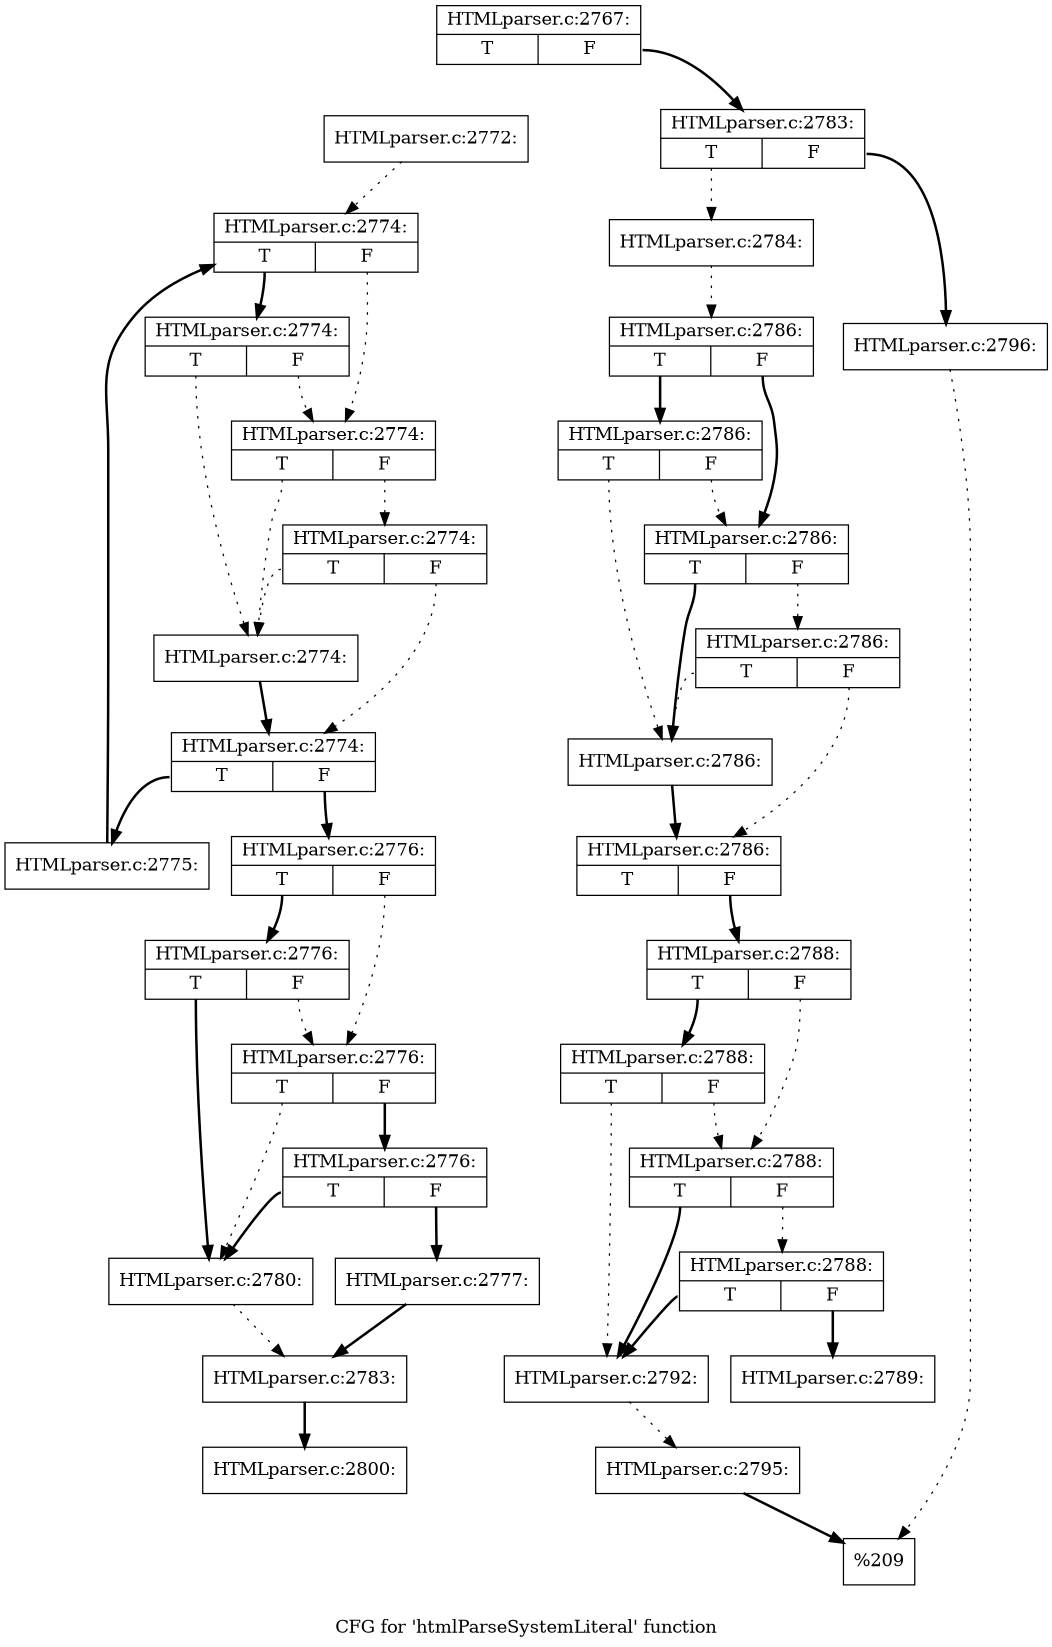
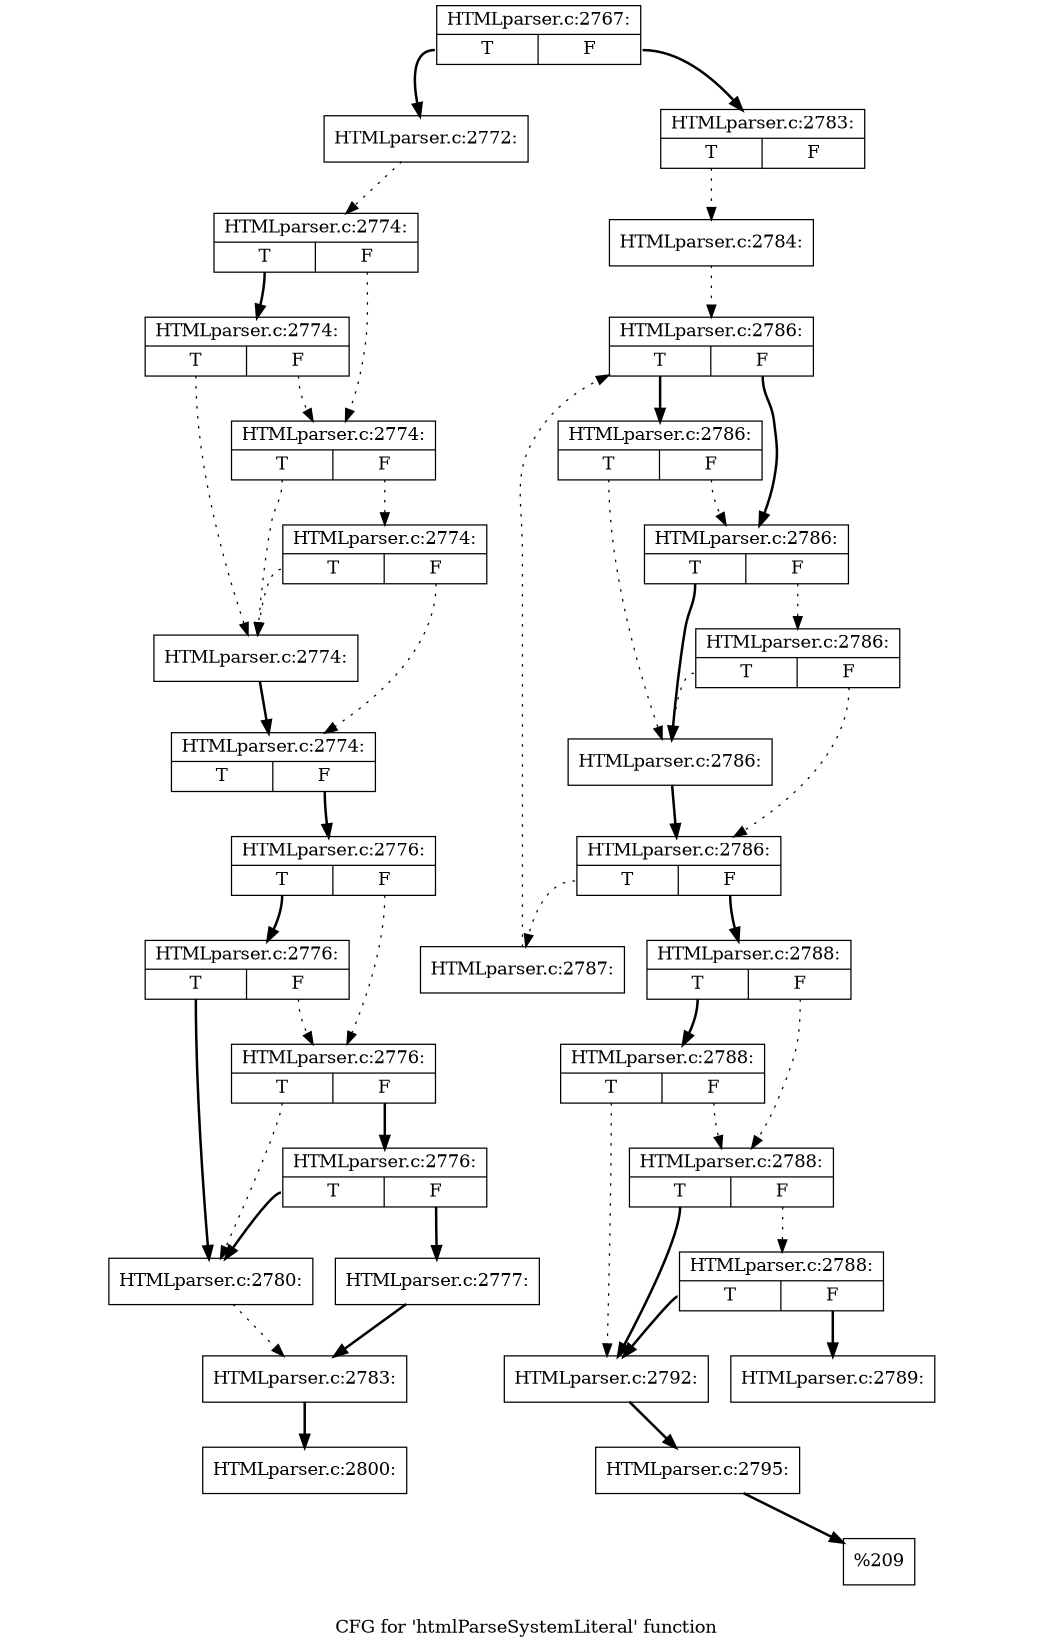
  digraph {
    label="CFG for 'htmlParseSystemLiteral' function"
    node [shape=record]
    edge [style=dotted tailport=s0]
    n1 [label="{HTMLparser.c:2767:|{<s0>T|<s1>F}}"]
    n2 [label="{HTMLparser.c:2772:}"]
    n3 [label="{HTMLparser.c:2783:|{<s0>T|<s1>F}}"]
    n4 [label="{HTMLparser.c:2774:|{<s0>T|<s1>F}}"]
    n5 [label="{HTMLparser.c:2784:}"]
-   n6 [label="{HTMLparser.c:2796:}"]
    n7 [label="{HTMLparser.c:2774:|{<s0>T|<s1>F}}"]
    n8 [label="{HTMLparser.c:2774:|{<s0>T|<s1>F}}"]
    n9 [label="{HTMLparser.c:2786:|{<s0>T|<s1>F}}"]
    n10 [label="{%209}"]
    n11 [label="{HTMLparser.c:2774:}"]
    n12 [label="{HTMLparser.c:2774:|{<s0>T|<s1>F}}"]
    n13 [label="{HTMLparser.c:2774:|{<s0>T|<s1>F}}"]
-   n14 [label="{HTMLparser.c:2775:}"]
    n15 [label="{HTMLparser.c:2776:|{<s0>T|<s1>F}}"]
    n16 [label="{HTMLparser.c:2776:|{<s0>T|<s1>F}}"]
    n17 [label="{HTMLparser.c:2776:|{<s0>T|<s1>F}}"]
    n18 [label="{HTMLparser.c:2780:}"]
    n19 [label="{HTMLparser.c:2776:|{<s0>T|<s1>F}}"]
    n20 [label="{HTMLparser.c:2783:}"]
    n21 [label="{HTMLparser.c:2777:}"]
    n22 [label="{HTMLparser.c:2800:}"]
    n23 [label="{HTMLparser.c:2786:|{<s0>T|<s1>F}}"]
    n24 [label="{HTMLparser.c:2786:|{<s0>T|<s1>F}}"]
    n25 [label="{HTMLparser.c:2786:}"]
    n26 [label="{HTMLparser.c:2786:|{<s0>T|<s1>F}}"]
    n27 [label="{HTMLparser.c:2786:|{<s0>T|<s1>F}}"]
+   n28 [label="{HTMLparser.c:2787:}"]
    n29 [label="{HTMLparser.c:2788:|{<s0>T|<s1>F}}"]
    n30 [label="{HTMLparser.c:2788:|{<s0>T|<s1>F}}"]
    n31 [label="{HTMLparser.c:2788:|{<s0>T|<s1>F}}"]
    n32 [label="{HTMLparser.c:2792:}"]
    n33 [label="{HTMLparser.c:2788:|{<s0>T|<s1>F}}"]
    n34 [label="{HTMLparser.c:2795:}"]
    n35 [label="{HTMLparser.c:2789:}"]
+   n1 -> n2 [style=bold]
    n1 -> n3 [style=bold tailport=s1]
    n2 -> n4
    n3 -> n5
-   n3 -> n6 [style=bold tailport=s1]
    n4 -> n7 [style=bold]
    n4 -> n8 [tailport=s1]
    n5 -> n9
-   n6 -> n10
    n7 -> n8 [tailport=s1]
    n7 -> n11
    n8 -> n11
    n8 -> n12 [tailport=s1]
    n9 -> n23 [style=bold]
    n9 -> n24 [style=bold tailport=s1]
    n11 -> n13 [style=bold]
    n12 -> n11
    n12 -> n13 [tailport=s1]
-   n13 -> n14 [style=bold]
    n13 -> n15 [style=bold tailport=s1]
-   n14 -> n4 [style=bold]
    n15 -> n16 [style=bold]
    n15 -> n17 [tailport=s1]
    n16 -> n17 [tailport=s1]
    n16 -> n18 [style=bold]
    n17 -> n18
    n17 -> n19 [style=bold tailport=s1]
    n18 -> n20
    n19 -> n18 [style=bold]
    n19 -> n21 [style=bold tailport=s1]
    n20 -> n22 [style=bold]
    n21 -> n20 [style=bold]
    n23 -> n24 [tailport=s1]
    n23 -> n25
    n24 -> n25 [style=bold]
    n24 -> n26 [tailport=s1]
    n25 -> n27 [style=bold]
    n26 -> n25
    n26 -> n27 [tailport=s1]
+   n27 -> n28
    n27 -> n29 [style=bold tailport=s1]
+   n28 -> n9
    n29 -> n30 [style=bold]
    n29 -> n31 [tailport=s1]
    n30 -> n31 [tailport=s1]
    n30 -> n32
    n31 -> n32 [style=bold]
    n31 -> n33 [tailport=s1]
-   n32 -> n34
+   n32 -> n34 [style=bold]
    n33 -> n32 [style=bold]
    n33 -> n35 [style=bold tailport=s1]
    n34 -> n10 [style=bold]
  }
